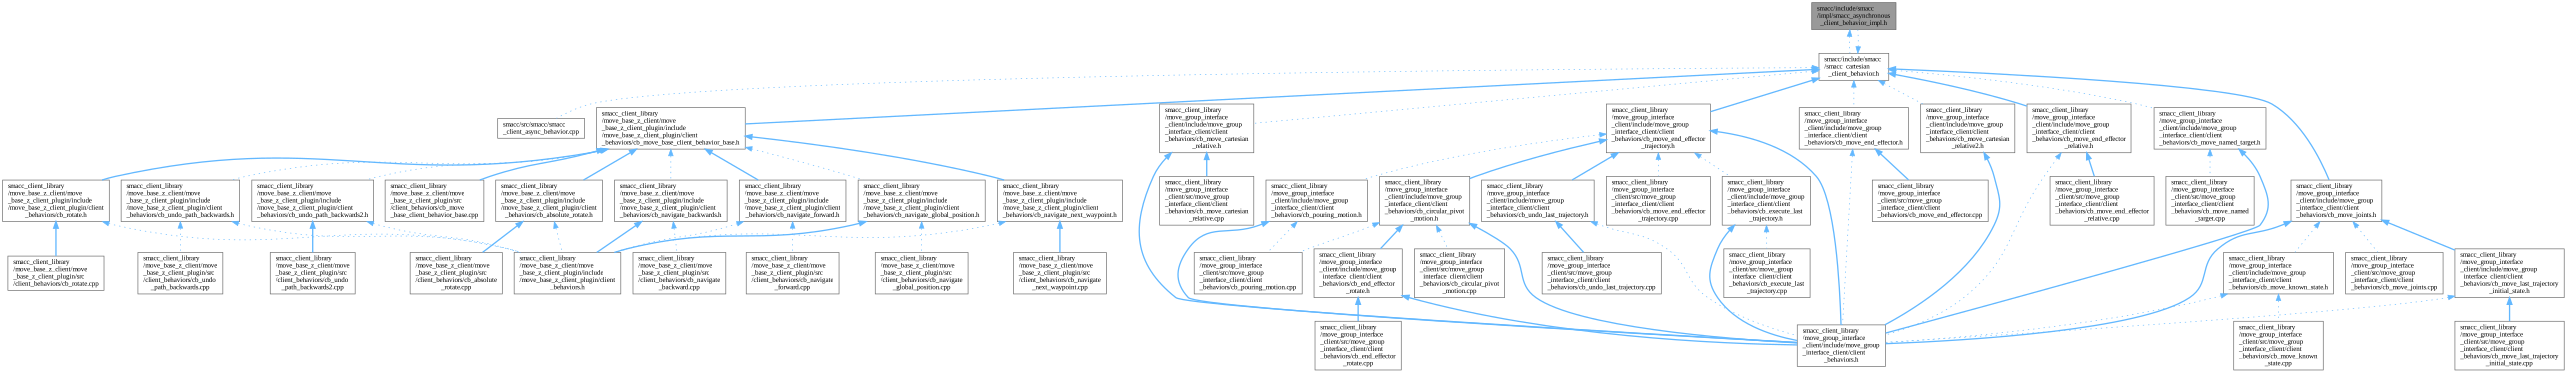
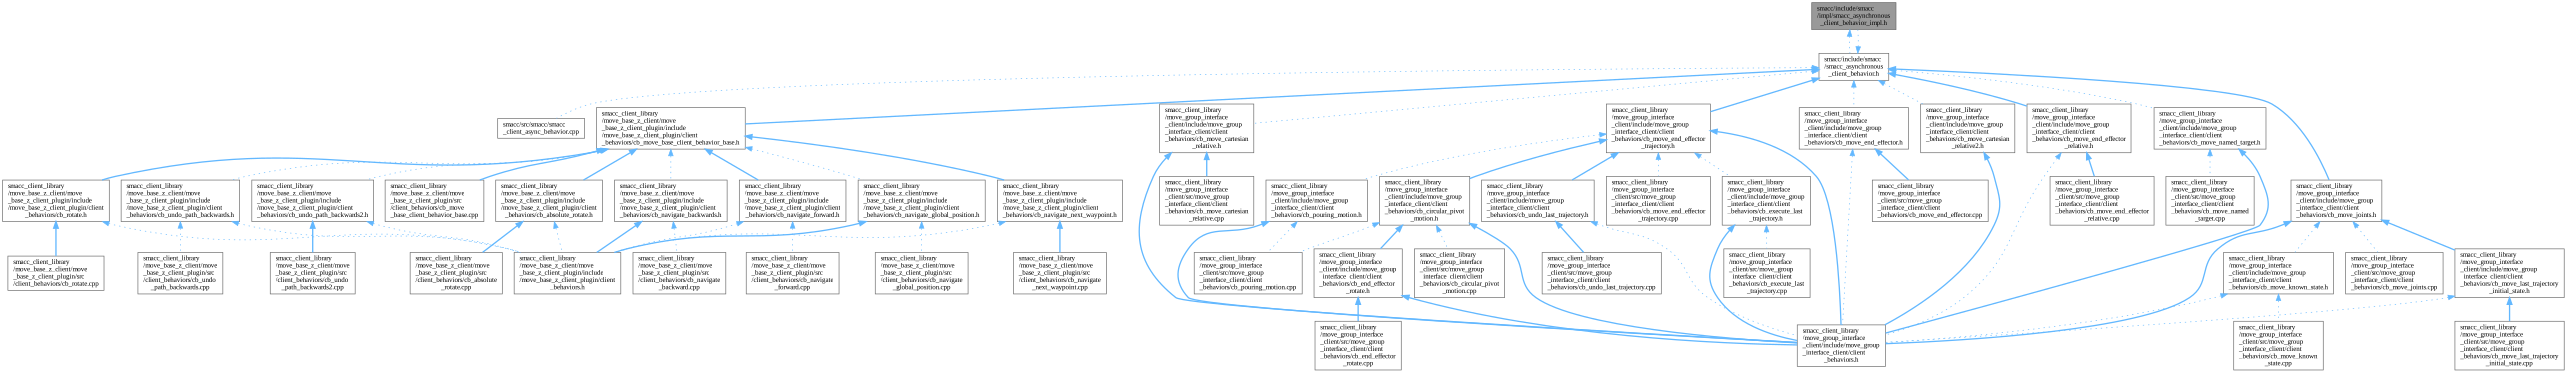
  digraph {
    fontname="Liberation Serif"
    node [color=grey40 fillcolor=white fontname="Liberation Serif" fontsize=10 shape=box style=filled]
    edge [color=steelblue1 dir=back fontname="Liberation Serif" fontsize=10 labelfontname=Helvetica labelfontsize=10 style=dotted]
    n1 [color=gray40 fillcolor=grey60 fontcolor=black height=0.2 label="smacc/include/smacc\l/impl/smacc_asynchronous\l_client_behavior_impl.h" width=0.4]
-   n2 [height=0.2 label="smacc/include/smacc\l/smacc_cartesian\l_client_behavior.h" width=0.4]
+   n2 [height=0.2 label="smacc/include/smacc\l/smacc_asynchronous\l_client_behavior.h" width=0.4]
    n3 [height=0.2 label="smacc/src/smacc/smacc\l_client_async_behavior.cpp" width=0.4]
    n4 [height=0.2 label="smacc_client_library\l/move_base_z_client/move\l_base_z_client_plugin/include\l/move_base_z_client_plugin/client\l_behaviors/cb_move_base_client_behavior_base.h" width=0.4]
    n5 [height=0.2 label="smacc_client_library\l/move_group_interface\l_client/include/move_group\l_interface_client/client\l_behaviors/cb_move_cartesian\l_relative.h" width=0.4]
    n6 [height=0.2 label="smacc_client_library\l/move_group_interface\l_client/include/move_group\l_interface_client/client\l_behaviors/cb_move_cartesian\l_relative2.h" width=0.4]
    n7 [height=0.2 label="smacc_client_library\l/move_group_interface\l_client/include/move_group\l_interface_client/client\l_behaviors/cb_move_end_effector.h" width=0.4]
    n8 [height=0.2 label="smacc_client_library\l/move_group_interface\l_client/include/move_group\l_interface_client/client\l_behaviors/cb_move_end_effector\l_relative.h" width=0.4]
    n9 [height=0.2 label="smacc_client_library\l/move_group_interface\l_client/include/move_group\l_interface_client/client\l_behaviors/cb_move_end_effector\l_trajectory.h" width=0.4]
    n10 [height=0.2 label="smacc_client_library\l/move_group_interface\l_client/include/move_group\l_interface_client/client\l_behaviors/cb_move_joints.h" width=0.4]
    n11 [height=0.2 label="smacc_client_library\l/move_group_interface\l_client/include/move_group\l_interface_client/client\l_behaviors/cb_move_named_target.h" width=0.4]
    n12 [height=0.2 label="smacc_client_library\l/move_base_z_client/move\l_base_z_client_plugin/include\l/move_base_z_client_plugin/client\l_behaviors/cb_absolute_rotate.h" width=0.4]
    n13 [height=0.2 label="smacc_client_library\l/move_base_z_client/move\l_base_z_client_plugin/include\l/move_base_z_client_plugin/client\l_behaviors/cb_navigate_backwards.h" width=0.4]
    n14 [height=0.2 label="smacc_client_library\l/move_base_z_client/move\l_base_z_client_plugin/include\l/move_base_z_client_plugin/client\l_behaviors/cb_navigate_forward.h" width=0.4]
    n15 [height=0.2 label="smacc_client_library\l/move_base_z_client/move\l_base_z_client_plugin/include\l/move_base_z_client_plugin/client\l_behaviors/cb_navigate_global_position.h" width=0.4]
    n16 [height=0.2 label="smacc_client_library\l/move_base_z_client/move\l_base_z_client_plugin/include\l/move_base_z_client_plugin/client\l_behaviors/cb_navigate_next_waypoint.h" width=0.4]
    n17 [height=0.2 label="smacc_client_library\l/move_base_z_client/move\l_base_z_client_plugin/include\l/move_base_z_client_plugin/client\l_behaviors/cb_rotate.h" width=0.4]
    n18 [height=0.2 label="smacc_client_library\l/move_base_z_client/move\l_base_z_client_plugin/include\l/move_base_z_client_plugin/client\l_behaviors/cb_undo_path_backwards.h" width=0.4]
    n19 [height=0.2 label="smacc_client_library\l/move_base_z_client/move\l_base_z_client_plugin/include\l/move_base_z_client_plugin/client\l_behaviors/cb_undo_path_backwards2.h" width=0.4]
    n20 [height=0.2 label="smacc_client_library\l/move_base_z_client/move\l_base_z_client_plugin/src\l/client_behaviors/cb_move\l_base_client_behavior_base.cpp" width=0.4]
    n21 [height=0.2 label="smacc_client_library\l/move_base_z_client/move\l_base_z_client_plugin/include\l/move_base_z_client_plugin/client\l_behaviors.h" width=0.4]
    n22 [height=0.2 label="smacc_client_library\l/move_base_z_client/move\l_base_z_client_plugin/src\l/client_behaviors/cb_absolute\l_rotate.cpp" width=0.4]
    n23 [height=0.2 label="smacc_client_library\l/move_base_z_client/move\l_base_z_client_plugin/src\l/client_behaviors/cb_navigate\l_backward.cpp" width=0.4]
    n24 [height=0.2 label="smacc_client_library\l/move_base_z_client/move\l_base_z_client_plugin/src\l/client_behaviors/cb_navigate\l_forward.cpp" width=0.4]
    n25 [height=0.2 label="smacc_client_library\l/move_base_z_client/move\l_base_z_client_plugin/src\l/client_behaviors/cb_navigate\l_global_position.cpp" width=0.4]
    n26 [height=0.2 label="smacc_client_library\l/move_base_z_client/move\l_base_z_client_plugin/src\l/client_behaviors/cb_navigate\l_next_waypoint.cpp" width=0.4]
    n27 [height=0.2 label="smacc_client_library\l/move_base_z_client/move\l_base_z_client_plugin/src\l/client_behaviors/cb_rotate.cpp" width=0.4]
    n28 [height=0.2 label="smacc_client_library\l/move_base_z_client/move\l_base_z_client_plugin/src\l/client_behaviors/cb_undo\l_path_backwards.cpp" width=0.4]
    n29 [height=0.2 label="smacc_client_library\l/move_base_z_client/move\l_base_z_client_plugin/src\l/client_behaviors/cb_undo\l_path_backwards2.cpp" width=0.4]
    n30 [height=0.2 label="smacc_client_library\l/move_group_interface\l_client/include/move_group\l_interface_client/client\l_behaviors.h" width=0.4]
    n31 [height=0.2 label="smacc_client_library\l/move_group_interface\l_client/src/move_group\l_interface_client/client\l_behaviors/cb_move_cartesian\l_relative.cpp" width=0.4]
    n32 [height=0.2 label="smacc_client_library\l/move_group_interface\l_client/src/move_group\l_interface_client/client\l_behaviors/cb_move_end_effector.cpp" width=0.4]
    n33 [height=0.2 label="smacc_client_library\l/move_group_interface\l_client/src/move_group\l_interface_client/client\l_behaviors/cb_move_end_effector\l_relative.cpp" width=0.4]
    n34 [height=0.2 label="smacc_client_library\l/move_group_interface\l_client/include/move_group\l_interface_client/client\l_behaviors/cb_circular_pivot\l_motion.h" width=0.4]
    n35 [height=0.2 label="smacc_client_library\l/move_group_interface\l_client/include/move_group\l_interface_client/client\l_behaviors/cb_execute_last\l_trajectory.h" width=0.4]
    n36 [height=0.2 label="smacc_client_library\l/move_group_interface\l_client/include/move_group\l_interface_client/client\l_behaviors/cb_pouring_motion.h" width=0.4]
    n37 [height=0.2 label="smacc_client_library\l/move_group_interface\l_client/include/move_group\l_interface_client/client\l_behaviors/cb_undo_last_trajectory.h" width=0.4]
    n38 [height=0.2 label="smacc_client_library\l/move_group_interface\l_client/src/move_group\l_interface_client/client\l_behaviors/cb_move_end_effector\l_trajectory.cpp" width=0.4]
    n39 [height=0.2 label="smacc_client_library\l/move_group_interface\l_client/include/move_group\l_interface_client/client\l_behaviors/cb_end_effector\l_rotate.h" width=0.4]
    n40 [height=0.2 label="smacc_client_library\l/move_group_interface\l_client/src/move_group\l_interface_client/client\l_behaviors/cb_circular_pivot\l_motion.cpp" width=0.4]
    n41 [height=0.2 label="smacc_client_library\l/move_group_interface\l_client/src/move_group\l_interface_client/client\l_behaviors/cb_pouring_motion.cpp" width=0.4]
    n42 [height=0.2 label="smacc_client_library\l/move_group_interface\l_client/src/move_group\l_interface_client/client\l_behaviors/cb_end_effector\l_rotate.cpp" width=0.4]
    n43 [height=0.2 label="smacc_client_library\l/move_group_interface\l_client/src/move_group\l_interface_client/client\l_behaviors/cb_execute_last\l_trajectory.cpp" width=0.4]
    n44 [height=0.2 label="smacc_client_library\l/move_group_interface\l_client/src/move_group\l_interface_client/client\l_behaviors/cb_undo_last_trajectory.cpp" width=0.4]
    n45 [height=0.2 label="smacc_client_library\l/move_group_interface\l_client/include/move_group\l_interface_client/client\l_behaviors/cb_move_known_state.h" width=0.4]
    n46 [height=0.2 label="smacc_client_library\l/move_group_interface\l_client/include/move_group\l_interface_client/client\l_behaviors/cb_move_last_trajectory\l_initial_state.h" width=0.4]
    n47 [height=0.2 label="smacc_client_library\l/move_group_interface\l_client/src/move_group\l_interface_client/client\l_behaviors/cb_move_joints.cpp" width=0.4]
    n48 [height=0.2 label="smacc_client_library\l/move_group_interface\l_client/src/move_group\l_interface_client/client\l_behaviors/cb_move_known\l_state.cpp" width=0.4]
    n49 [height=0.2 label="smacc_client_library\l/move_group_interface\l_client/src/move_group\l_interface_client/client\l_behaviors/cb_move_last_trajectory\l_initial_state.cpp" width=0.4]
    n50 [height=0.2 label="smacc_client_library\l/move_group_interface\l_client/src/move_group\l_interface_client/client\l_behaviors/cb_move_named\l_target.cpp" width=0.4]
    n1 -> n2
    n2 -> n1
    n2 -> n3
    n2 -> n4 [style=bold]
    n2 -> n5
    n2 -> n6
    n2 -> n7
    n2 -> n8 [style=bold]
    n2 -> n9 [style=bold]
    n2 -> n10 [style=bold]
    n2 -> n11
    n4 -> n12 [style=bold]
    n4 -> n13
    n4 -> n14 [style=bold]
    n4 -> n15
    n4 -> n16 [style=bold]
    n4 -> n17 [style=bold]
    n4 -> n18
    n4 -> n19
    n4 -> n20 [style=bold]
    n5 -> n30 [style=bold]
    n5 -> n31 [style=bold]
    n6 -> n30 [style=bold]
    n7 -> n30
    n7 -> n32 [style=bold]
    n8 -> n30
    n8 -> n33 [style=bold]
    n9 -> n30 [style=bold]
    n9 -> n34 [style=bold]
    n9 -> n35
    n9 -> n36
    n9 -> n37 [style=bold]
    n9 -> n38
    n10 -> n30 [style=bold]
    n10 -> n45
    n10 -> n46 [style=bold]
    n10 -> n47
    n11 -> n30 [style=bold]
    n11 -> n50
    n12 -> n21
    n12 -> n22 [style=bold]
    n13 -> n21 [style=bold]
    n13 -> n23
    n14 -> n21
    n14 -> n24
    n15 -> n21 [style=bold]
    n15 -> n25
    n16 -> n21
    n16 -> n26 [style=bold]
    n17 -> n21
    n17 -> n27 [style=bold]
    n18 -> n21
    n18 -> n28
    n19 -> n21
    n19 -> n29 [style=bold]
    n34 -> n30 [style=bold]
    n34 -> n39 [style=bold]
    n34 -> n40
    n34 -> n41
    n35 -> n30 [style=bold]
    n35 -> n43
    n36 -> n30 [style=bold]
    n36 -> n41
    n37 -> n30
    n37 -> n44 [style=bold]
    n39 -> n30 [style=bold]
    n39 -> n42 [style=bold]
    n45 -> n30
    n45 -> n48
    n46 -> n30
    n46 -> n49 [style=bold]
  }
